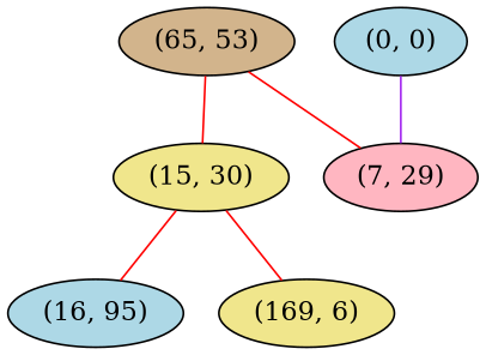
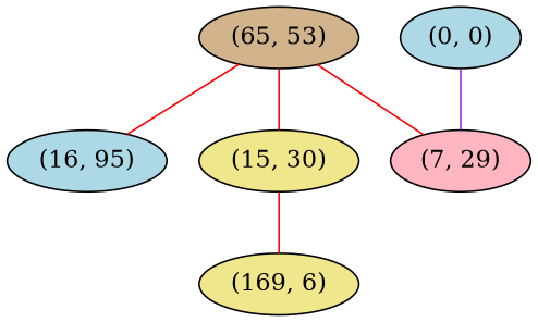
  graph {
    node [fillcolor=lightblue style=filled]
    edge [color=red weight=1]
    "(65, 53)" [fillcolor=tan]
    "(16, 95)"
    "(15, 30)" [fillcolor=khaki]
    "(7, 29)" [fillcolor=lightpink]
    "(169, 6)" [fillcolor=khaki]
    "(0, 0)"
-   "(15, 30)" -- "(16, 95)"
+   "(65, 53)" -- "(16, 95)"
    "(65, 53)" -- "(15, 30)"
    "(65, 53)" -- "(7, 29)"
    "(15, 30)" -- "(169, 6)"
    "(0, 0)" -- "(7, 29)" [color=purple weight=4]
  }
